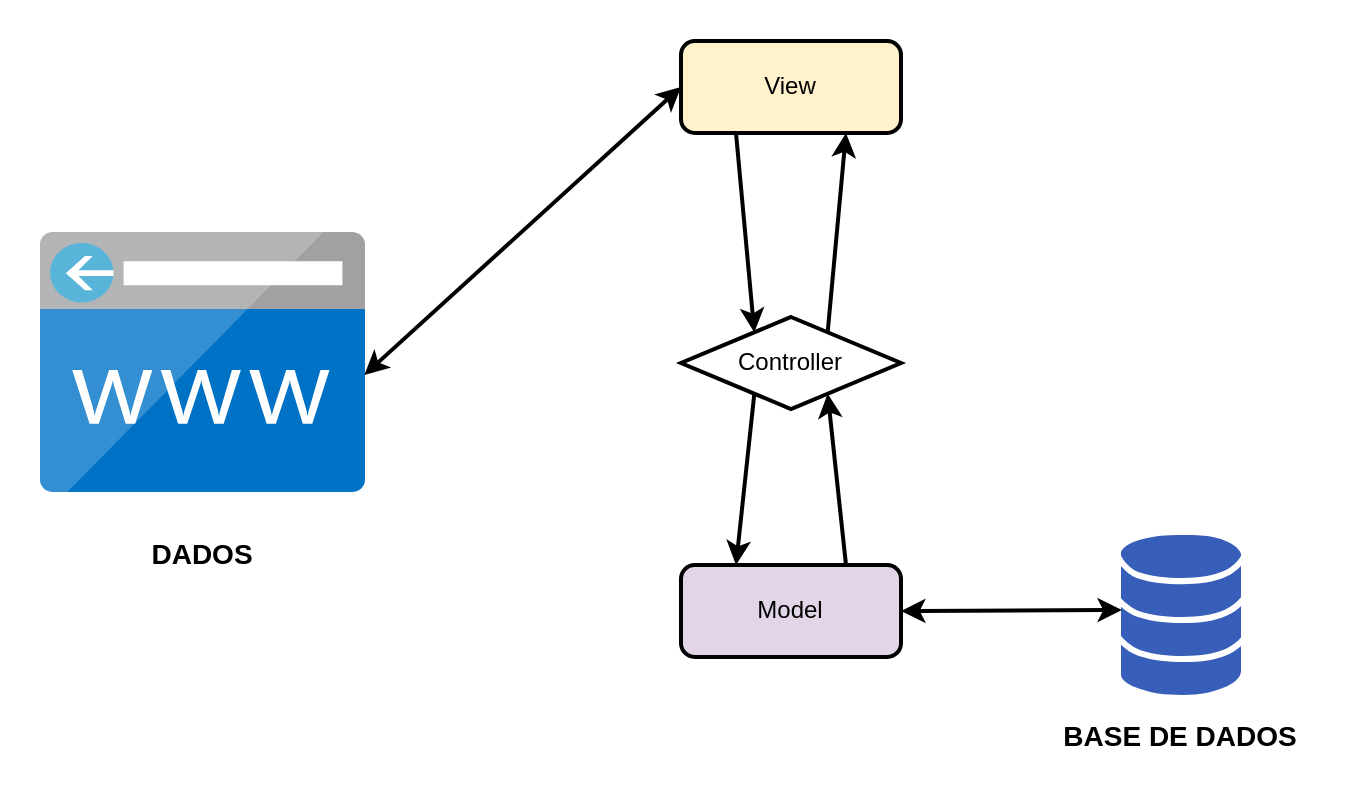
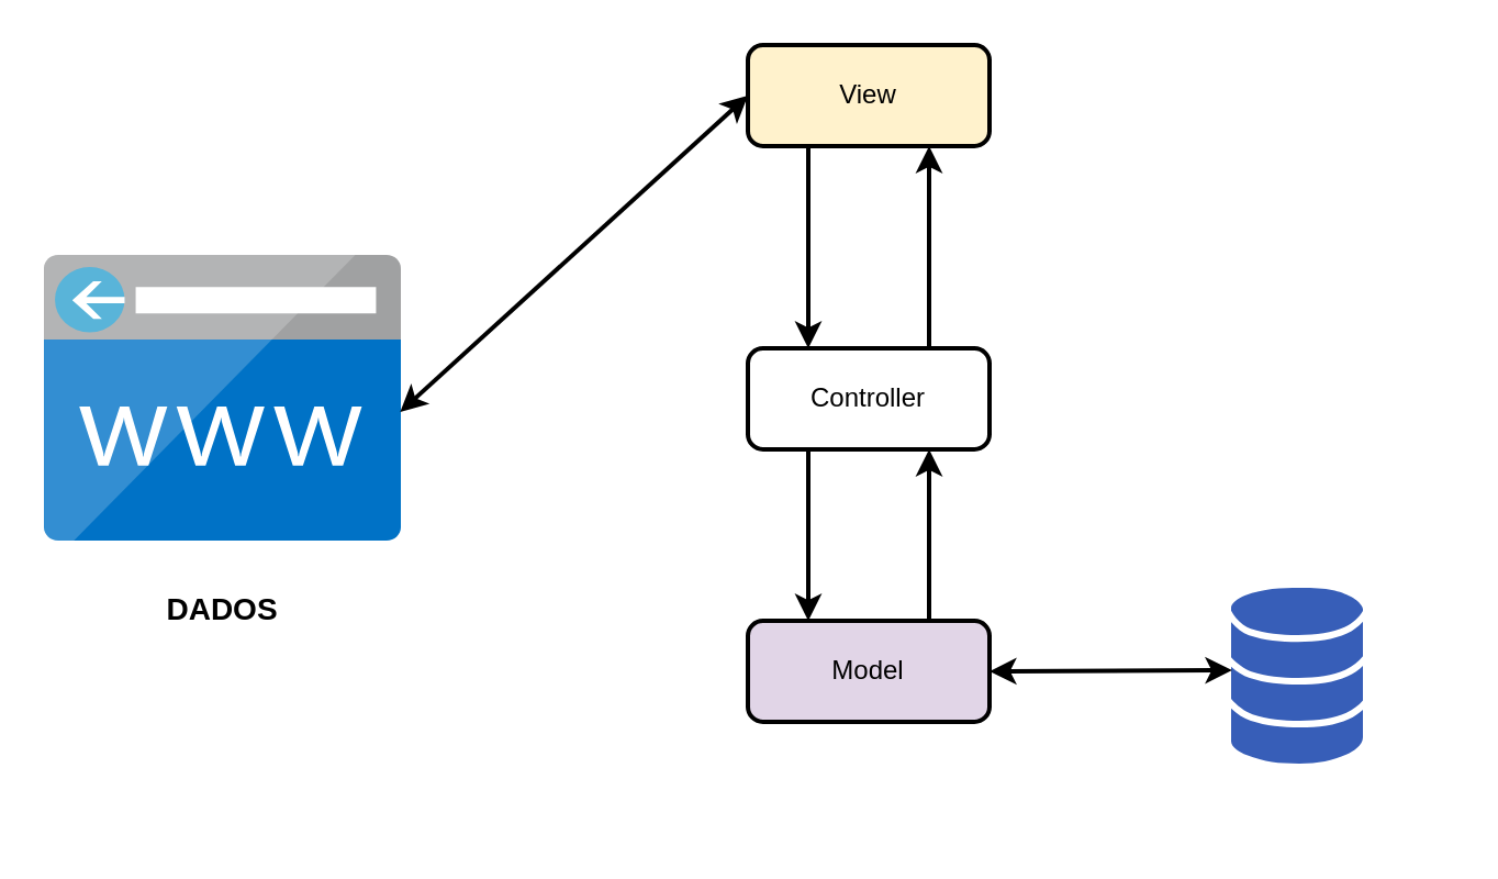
  <mxCell id="0" />
  <mxCell id="1" parent="0" />
  <mxCell id="2" value="Model" style="rounded=1;whiteSpace=wrap;html=1;strokeWidth=2;fillColor=#e1d5e7;" parent="1" vertex="1"><mxGeometry x="340" y="282" width="110" height="46" as="geometry" /></mxCell>
  <mxCell id="3" value="View" style="rounded=1;whiteSpace=wrap;html=1;strokeWidth=2;fillColor=#fff2cc;" parent="1" vertex="1"><mxGeometry x="340" y="20" width="110" height="46" as="geometry" /></mxCell>
- <mxCell id="4" value="Controller" style="rhombus;whiteSpace=wrap;html=1;strokeWidth=2;" parent="1" vertex="1"><mxGeometry x="340" y="158" width="110" height="46" as="geometry" /></mxCell>
+ <mxCell id="4" value="Controller" style="rounded=1;whiteSpace=wrap;html=1;strokeWidth=2;" parent="1" vertex="1"><mxGeometry x="340" y="158" width="110" height="46" as="geometry" /></mxCell>
  <mxCell id="5" value="" style="aspect=fixed;html=1;points=[];align=center;image;fontSize=12;image=img/lib/mscae/CustomDomain.svg;fillColor=#036897;gradientColor=#ffffff;" parent="1" vertex="1"><mxGeometry x="20" y="116" width="162.5" height="130" as="geometry" /></mxCell>
  <mxCell id="6" value="" style="verticalLabelPosition=bottom;html=1;verticalAlign=top;pointerEvents=1;align=center;shape=mxgraph.cisco_safe.iot_things_icons.icon7;strokeWidth=2;strokeColor=#004C99;fillColor=#375EB8;" parent="1" vertex="1"><mxGeometry x="560" y="267" width="60" height="80" as="geometry" /></mxCell>
  <mxCell id="7" value="" style="endArrow=none;html=1;strokeWidth=2;startArrow=classic;startFill=1;entryX=0.25;entryY=1;entryDx=0;entryDy=0;exitX=0.25;exitY=0;exitDx=0;exitDy=0;endFill=0;" parent="1" source="4" target="3" edge="1"><mxGeometry width="50" height="50" relative="1" as="geometry"><mxPoint x="395" y="148" as="sourcePoint" /><mxPoint x="390" y="88" as="targetPoint" /></mxGeometry></mxCell>
  <mxCell id="8" value="" style="endArrow=classic;html=1;entryX=0.25;entryY=0;entryDx=0;entryDy=0;startArrow=none;startFill=0;strokeWidth=2;exitX=0.25;exitY=1;exitDx=0;exitDy=0;" parent="1" source="4" target="2" edge="1"><mxGeometry width="50" height="50" relative="1" as="geometry"><mxPoint x="395" y="204" as="sourcePoint" /><mxPoint x="295" y="292" as="targetPoint" /></mxGeometry></mxCell>
  <mxCell id="9" value="" style="endArrow=classic;html=1;entryX=1;entryY=0.5;entryDx=0;entryDy=0;exitX=0.008;exitY=0.469;exitDx=0;exitDy=0;exitPerimeter=0;startArrow=classic;startFill=1;strokeWidth=2;" parent="1" source="6" target="2" edge="1"><mxGeometry width="50" height="50" relative="1" as="geometry"><mxPoint x="418" y="358" as="sourcePoint" /><mxPoint x="510.84" y="471.17" as="targetPoint" /></mxGeometry></mxCell>
  <mxCell id="10" value="" style="endArrow=classic;html=1;entryX=0.995;entryY=0.546;entryDx=0;entryDy=0;exitX=0;exitY=0.5;exitDx=0;exitDy=0;entryPerimeter=0;startArrow=classic;startFill=1;strokeWidth=2;" parent="1" source="3" target="5" edge="1"><mxGeometry width="50" height="50" relative="1" as="geometry"><mxPoint x="324.72" y="318.004" as="sourcePoint" /><mxPoint x="230" y="432.83" as="targetPoint" /></mxGeometry></mxCell>
  <mxCell id="11" value="" style="endArrow=none;html=1;entryX=0.75;entryY=0;entryDx=0;entryDy=0;startArrow=classic;startFill=1;strokeWidth=2;exitX=0.75;exitY=1;exitDx=0;exitDy=0;endFill=0;" edge="1" parent="1" source="4" target="2"><mxGeometry width="50" height="50" relative="1" as="geometry"><mxPoint x="405" y="214" as="sourcePoint" /><mxPoint x="405" y="292" as="targetPoint" /></mxGeometry></mxCell>
  <mxCell id="12" value="" style="endArrow=none;html=1;entryX=0.75;entryY=0;entryDx=0;entryDy=0;startArrow=classic;startFill=1;strokeWidth=2;endFill=0;exitX=0.75;exitY=1;exitDx=0;exitDy=0;" edge="1" parent="1" source="3" target="4"><mxGeometry width="50" height="50" relative="1" as="geometry"><mxPoint x="423" y="78" as="sourcePoint" /><mxPoint x="420" y="144" as="targetPoint" /></mxGeometry></mxCell>
- <mxCell id="13" value="&lt;b&gt;&lt;font style=&quot;font-size: 14px&quot;&gt;BASE DE DADOS&lt;/font&gt;&lt;/b&gt;" style="text;html=1;strokeColor=none;fillColor=none;align=center;verticalAlign=middle;whiteSpace=wrap;rounded=0;strokeWidth=3;" vertex="1" parent="1"><mxGeometry x="520" y="358" width="140" height="20" as="geometry" /></mxCell>
  <mxCell id="14" value="&lt;b&gt;&lt;font style=&quot;font-size: 14px&quot;&gt;DADOS&lt;/font&gt;&lt;/b&gt;" style="text;html=1;strokeColor=none;fillColor=none;align=center;verticalAlign=middle;whiteSpace=wrap;rounded=0;strokeWidth=3;" vertex="1" parent="1"><mxGeometry x="31.25" y="267" width="140" height="20" as="geometry" /></mxCell>
